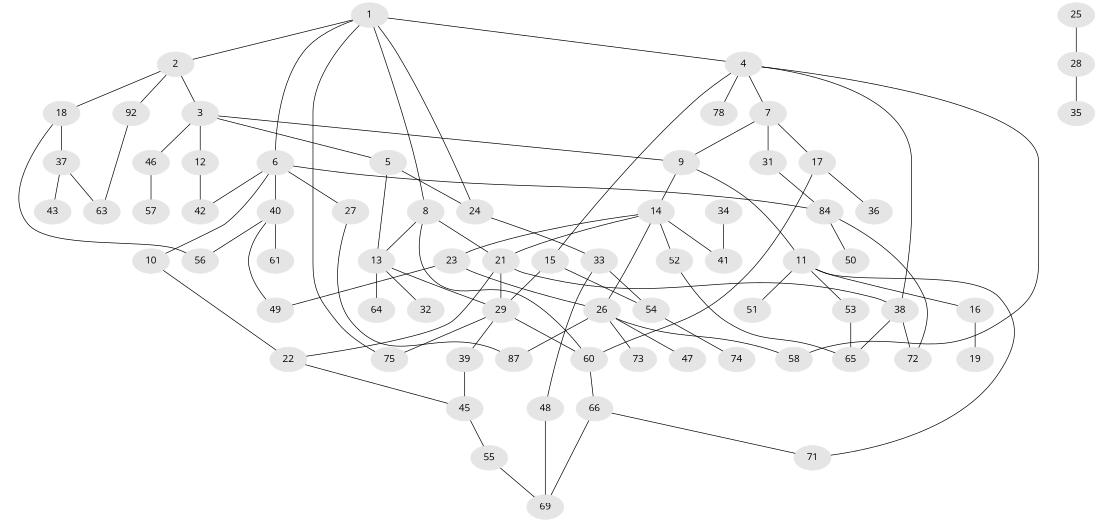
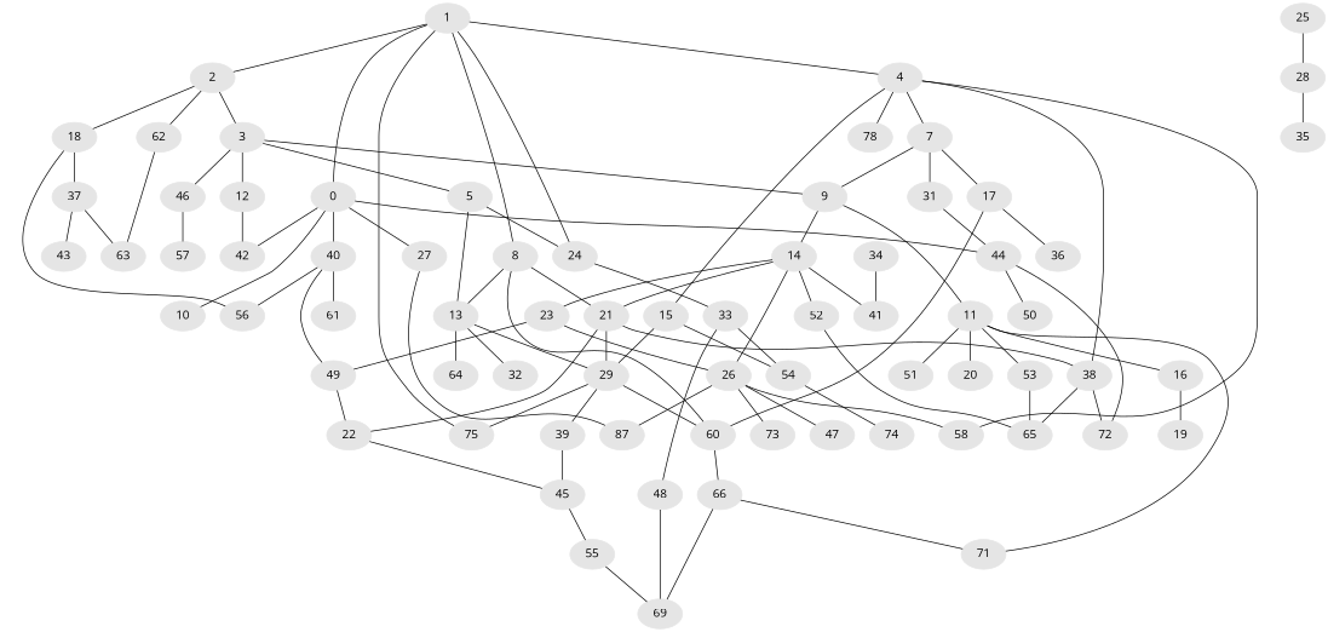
  graph {
    fontname="Open Sans"
    node [color=gray90 fontname="Open Sans" style=filled]
    edge [fontname="Open Sans" weight=1.0]
    1
    2
    4
-   6
+   6 [label=0]
    8
    24
    75
    3
    18
-   62 [label=92]
+   62
    7
    15
    38
    58
    n15 [label=78]
    10
    27
    40
    42
-   44 [label=84]
+   44
    13
    21
    60
    33
    5
    9
    12
    46
    37
    56
    63
    11
    14
    57
    17
    31
    29
    54
    65
    72
    32
    64
    52
    22
    n45 [label=87]
    49
    61
    50
    36
    66
    16
+   20
    51
    53
    71
    23
    26
    41
    45
    19
    25
    28
    47
    73
    39
    34
    74
    43
    55
    48
    35
    69
    1 -- 2
    1 -- 4
    1 -- 6
    1 -- 8
    1 -- 24
    1 -- 75
    2 -- 3
    2 -- 18
    2 -- 62
    4 -- 7
    4 -- 15
    4 -- 38
    4 -- 58
    4 -- n15
    6 -- 10
    6 -- 27
    6 -- 40
    6 -- 42
    6 -- 44
    8 -- 13
    8 -- 21
    8 -- 60
    24 -- 33
    3 -- 5
    3 -- 9
    3 -- 12
    3 -- 46
    18 -- 37
    18 -- 56
    62 -- 63
    7 -- 9
    7 -- 17
    7 -- 31
    15 -- 29
    15 -- 54
    38 -- 65
    38 -- 72
-   10 -- 22
+   49 -- 22
    27 -- n45
    40 -- 56
    40 -- 49
    40 -- 61
    44 -- 72
    44 -- 50
    13 -- 29
    13 -- 32
    13 -- 64
    21 -- 38
    21 -- 29
    21 -- 22
    60 -- 66
    33 -- 54
    33 -- 48
    5 -- 24 [weight=2.0]
    5 -- 13
    9 -- 11
    9 -- 14
    12 -- 42
    46 -- 57
    37 -- 63
    37 -- 43
    11 -- 16
+   11 -- 20
    11 -- 51
    11 -- 53
    11 -- 71
    14 -- 21
    14 -- 52
    14 -- 23
    14 -- 26
    14 -- 41
    17 -- 60
    17 -- 36
    31 -- 44
    29 -- 75
    29 -- 60
    29 -- 39
    54 -- 74
    52 -- 65
    22 -- 45
    66 -- 71
    66 -- 69
    16 -- 19
    53 -- 65
    23 -- 49
    23 -- 26
    26 -- 58
    26 -- n45
    26 -- 47
    26 -- 73 [weight=2.0]
    45 -- 55
    25 -- 28
    28 -- 35
    39 -- 45
    34 -- 41
    55 -- 69
    48 -- 69
  }
